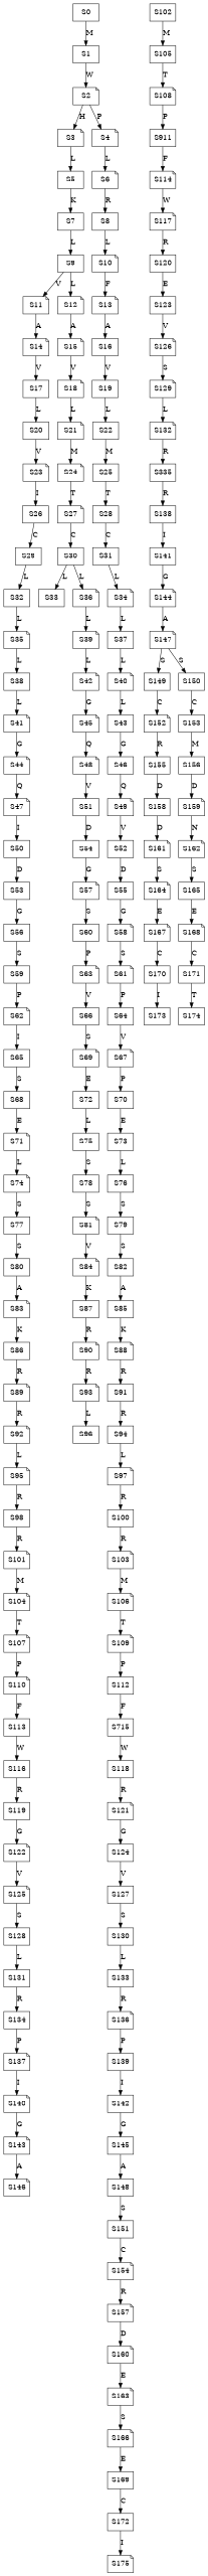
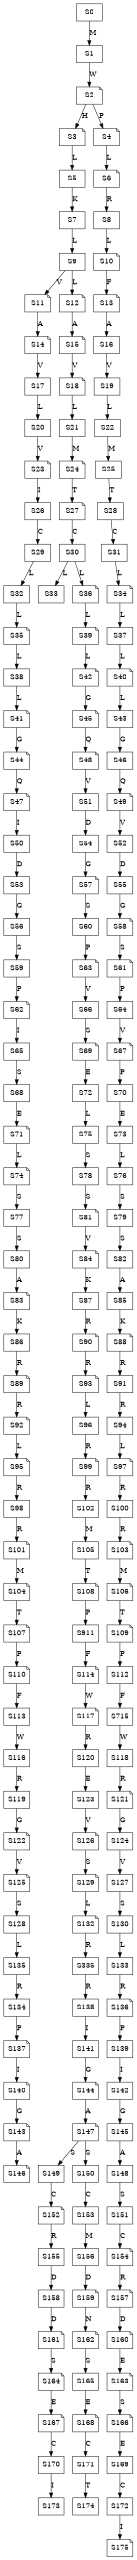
  strict digraph {
    node [shape=box]
    S0
    S1
    S2 [shape=note]
    S3 [shape=note]
    S4 [shape=note]
    S5
    S6 [shape=note]
    S7
    S8
    S9
    S10 [shape=note]
    S11 [shape=note]
    S12 [shape=note]
    S13 [shape=note]
    S14 [shape=note]
    S15 [shape=note]
    S16
    S17
    S18 [shape=note]
    S19
    S20
-   S21 [shape=note]
+   S21
    S22
    S23 [shape=note]
    S24 [shape=note]
    S25
    S26
    S27 [shape=note]
    S28
    S29
    S30
    S31
    S32
    S33
    S36 [shape=note]
    S34 [shape=note]
    S35 [shape=note]
    S37
    S38
    S39 [shape=note]
    S40 [shape=note]
    S41 [shape=note]
    S42 [shape=note]
    S43
    S44 [shape=note]
    S45 [shape=note]
    S46
    S47 [shape=note]
    S48 [shape=note]
    S49 [shape=note]
    S50
    S51
    S52
    S53
    S54
    S55
    S56
    S57 [shape=note]
    S58 [shape=note]
    S59
    S60
    S61 [shape=note]
    S62 [shape=note]
    S63 [shape=note]
    S64
    S65
    S66
    S67 [shape=note]
    S68
    S69 [shape=note]
    S70
    S71 [shape=note]
    S72
    S73
    S74 [shape=note]
    S75
    S76
    S77
    S78
    S79
    S80
    S81 [shape=note]
    S82
    S83 [shape=note]
    S84 [shape=note]
    S85
    S86
    S87
    S88 [shape=note]
    S89 [shape=note]
    S90 [shape=note]
    S91
    S92 [shape=note]
    S93 [shape=note]
    S94
    S95 [shape=note]
    S96
    S97 [shape=note]
    S98
+   S99 [shape=note]
    S100
    S101 [shape=note]
    S102
    S103 [shape=note]
    S104 [shape=note]
    S105
    S106 [shape=note]
    S107 [shape=note]
    S108 [shape=note]
    S109 [shape=note]
    S110 [shape=note]
    n112 [label=S911]
    S112
    S113
    S114 [shape=note]
    n116 [label=S715]
    S116
    S117 [shape=note]
    S118
    S119
    S120
    S121 [shape=note]
    S122 [shape=note]
    S123
    S124
    S125 [shape=note]
    S126 [shape=note]
    S127
    S128
    S129 [shape=note]
    S130
-   S131
+   S131 [label=S135]
    S132 [shape=note]
    S133
    S134
    n136 [label=S335]
    S136 [shape=note]
    S137 [shape=note]
    S138
    S139
    S140 [shape=note]
    S141
    S142
    S143 [shape=note]
    S144 [shape=note]
    S145
    S146 [shape=note]
    S147 [shape=note]
    S148
    S149
    S150
    S151
    S152 [shape=note]
    S153
    S154 [shape=note]
    S155
    S156
    S157 [shape=note]
    S158
    S159 [shape=note]
    S160 [shape=note]
    S161 [shape=note]
    S162 [shape=note]
    S163 [shape=note]
    S164 [shape=note]
    S165
    S166 [shape=note]
    S167 [shape=note]
    S168 [shape=note]
    S169
    S170
    S171
    S172
    S173
    S174
    S175 [shape=note]
    S0 -> S1 [label=M]
    S1 -> S2 [label=W]
    S2 -> S3 [label=H]
    S2 -> S4 [label=P]
    S3 -> S5 [label=L]
    S4 -> S6 [label=L]
    S5 -> S7 [label=K]
    S6 -> S8 [label=R]
    S7 -> S9 [label=L]
    S8 -> S10 [label=L]
    S9 -> S11 [label=V]
    S9 -> S12 [label=L]
    S10 -> S13 [label=F]
    S11 -> S14 [label=A]
    S12 -> S15 [label=A]
    S13 -> S16 [label=A]
    S14 -> S17 [label=V]
    S15 -> S18 [label=V]
    S16 -> S19 [label=V]
    S17 -> S20 [label=L]
    S18 -> S21 [label=L]
    S19 -> S22 [label=L]
    S20 -> S23 [label=V]
    S21 -> S24 [label=M]
    S22 -> S25 [label=M]
    S23 -> S26 [label=I]
    S24 -> S27 [label=T]
    S25 -> S28 [label=T]
    S26 -> S29 [label=C]
    S27 -> S30 [label=C]
    S28 -> S31 [label=C]
    S29 -> S32 [label=L]
    S30 -> S33 [label=L]
    S30 -> S36 [label=L]
    S31 -> S34 [label=L]
    S32 -> S35 [label=L]
    S36 -> S39 [label=L]
    S34 -> S37 [label=L]
    S35 -> S38 [label=L]
    S37 -> S40 [label=L]
    S38 -> S41 [label=L]
    S39 -> S42 [label=L]
    S40 -> S43 [label=L]
    S41 -> S44 [label=G]
    S42 -> S45 [label=G]
    S43 -> S46 [label=G]
    S44 -> S47 [label=Q]
    S45 -> S48 [label=Q]
    S46 -> S49 [label=Q]
    S47 -> S50 [label=I]
    S48 -> S51 [label=V]
    S49 -> S52 [label=V]
    S50 -> S53 [label=D]
    S51 -> S54 [label=D]
    S52 -> S55 [label=D]
    S53 -> S56 [label=G]
    S54 -> S57 [label=G]
    S55 -> S58 [label=G]
    S56 -> S59 [label=S]
    S57 -> S60 [label=S]
    S58 -> S61 [label=S]
    S59 -> S62 [label=P]
    S60 -> S63 [label=P]
    S61 -> S64 [label=P]
    S62 -> S65 [label=I]
    S63 -> S66 [label=V]
    S64 -> S67 [label=V]
    S65 -> S68 [label=S]
    S66 -> S69 [label=S]
    S67 -> S70 [label=P]
    S68 -> S71 [label=E]
    S69 -> S72 [label=E]
    S70 -> S73 [label=E]
    S71 -> S74 [label=L]
    S72 -> S75 [label=L]
    S73 -> S76 [label=L]
    S74 -> S77 [label=S]
    S75 -> S78 [label=S]
    S76 -> S79 [label=S]
    S77 -> S80 [label=S]
    S78 -> S81 [label=S]
    S79 -> S82 [label=S]
    S80 -> S83 [label=A]
    S81 -> S84 [label=V]
    S82 -> S85 [label=A]
    S83 -> S86 [label=K]
    S84 -> S87 [label=K]
    S85 -> S88 [label=K]
    S86 -> S89 [label=R]
    S87 -> S90 [label=R]
    S88 -> S91 [label=R]
    S89 -> S92 [label=R]
    S90 -> S93 [label=R]
    S91 -> S94 [label=R]
    S92 -> S95 [label=L]
    S93 -> S96 [label=L]
    S94 -> S97 [label=L]
    S95 -> S98 [label=R]
+   S96 -> S99 [label=R]
    S97 -> S100 [label=R]
    S98 -> S101 [label=R]
+   S99 -> S102 [label=R]
    S100 -> S103 [label=R]
    S101 -> S104 [label=M]
    S102 -> S105 [label=M]
    S103 -> S106 [label=M]
    S104 -> S107 [label=T]
    S105 -> S108 [label=T]
    S106 -> S109 [label=T]
    S107 -> S110 [label=P]
    S108 -> n112 [label=P]
    S109 -> S112 [label=P]
    S110 -> S113 [label=F]
    n112 -> S114 [label=F]
    S112 -> n116 [label=F]
    S113 -> S116 [label=W]
    S114 -> S117 [label=W]
    n116 -> S118 [label=W]
    S116 -> S119 [label=R]
    S117 -> S120 [label=R]
    S118 -> S121 [label=R]
    S119 -> S122 [label=G]
    S120 -> S123 [label=E]
    S121 -> S124 [label=G]
    S122 -> S125 [label=V]
    S123 -> S126 [label=V]
    S124 -> S127 [label=V]
    S125 -> S128 [label=S]
    S126 -> S129 [label=S]
    S127 -> S130 [label=S]
    S128 -> S131 [label=L]
    S129 -> S132 [label=L]
    S130 -> S133 [label=L]
    S131 -> S134 [label=R]
    S132 -> n136 [label=R]
    S133 -> S136 [label=R]
    S134 -> S137 [label=P]
    n136 -> S138 [label=R]
    S136 -> S139 [label=P]
    S137 -> S140 [label=I]
    S138 -> S141 [label=I]
    S139 -> S142 [label=I]
    S140 -> S143 [label=G]
    S141 -> S144 [label=G]
    S142 -> S145 [label=G]
    S143 -> S146 [label=A]
    S144 -> S147 [label=A]
    S145 -> S148 [label=A]
    S147 -> S149 [label=S]
    S147 -> S150 [label=S]
    S148 -> S151 [label=S]
    S149 -> S152 [label=C]
    S150 -> S153 [label=C]
    S151 -> S154 [label=C]
    S152 -> S155 [label=R]
    S153 -> S156 [label=M]
    S154 -> S157 [label=R]
    S155 -> S158 [label=D]
    S156 -> S159 [label=D]
    S157 -> S160 [label=D]
    S158 -> S161 [label=D]
    S159 -> S162 [label=N]
    S160 -> S163 [label=E]
    S161 -> S164 [label=S]
    S162 -> S165 [label=S]
    S163 -> S166 [label=S]
    S164 -> S167 [label=E]
    S165 -> S168 [label=E]
    S166 -> S169 [label=E]
    S167 -> S170 [label=C]
    S168 -> S171 [label=C]
    S169 -> S172 [label=C]
    S170 -> S173 [label=I]
    S171 -> S174 [label=T]
    S172 -> S175 [label=I]
  }
